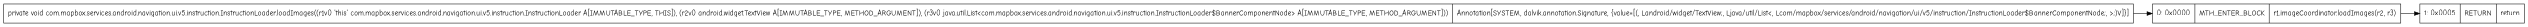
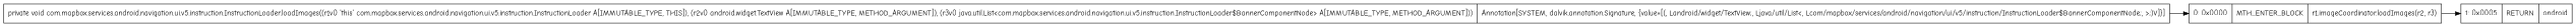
  digraph {
    rankdir=LR
    fontname="Comic Neue"
    node [shape=record fontname="Comic Neue"]
    edge [fontname="Comic Neue"]
    n1 [label="{0\:\ 0x0000|MTH_ENTER_BLOCK\l|r1.imageCoordinator.loadImages(r2, r3)\l}"]
-   n2 [label="{1\:\ 0x0005|RETURN\l|return\l}"]
+   n2 [label="{1\:\ 0x0005|RETURN\l|android\l}"]
    n3 [label="{private void com.mapbox.services.android.navigation.ui.v5.instruction.InstructionLoader.loadImages((r1v0 'this' com.mapbox.services.android.navigation.ui.v5.instruction.InstructionLoader A[IMMUTABLE_TYPE, THIS]), (r2v0 android.widget.TextView A[IMMUTABLE_TYPE, METHOD_ARGUMENT]), (r3v0 java.util.List\<com.mapbox.services.android.navigation.ui.v5.instruction.InstructionLoader$BannerComponentNode\> A[IMMUTABLE_TYPE, METHOD_ARGUMENT]))  | Annotation[SYSTEM, dalvik.annotation.Signature, \{value=[(, Landroid\/widget\/TextView;, Ljava\/util\/List\<, Lcom\/mapbox\/services\/android\/navigation\/ui\/v5\/instruction\/InstructionLoader$BannerComponentNode;, \>;)V]\}]\l}"]
    n1 -> n2
    n3 -> n1
  }
